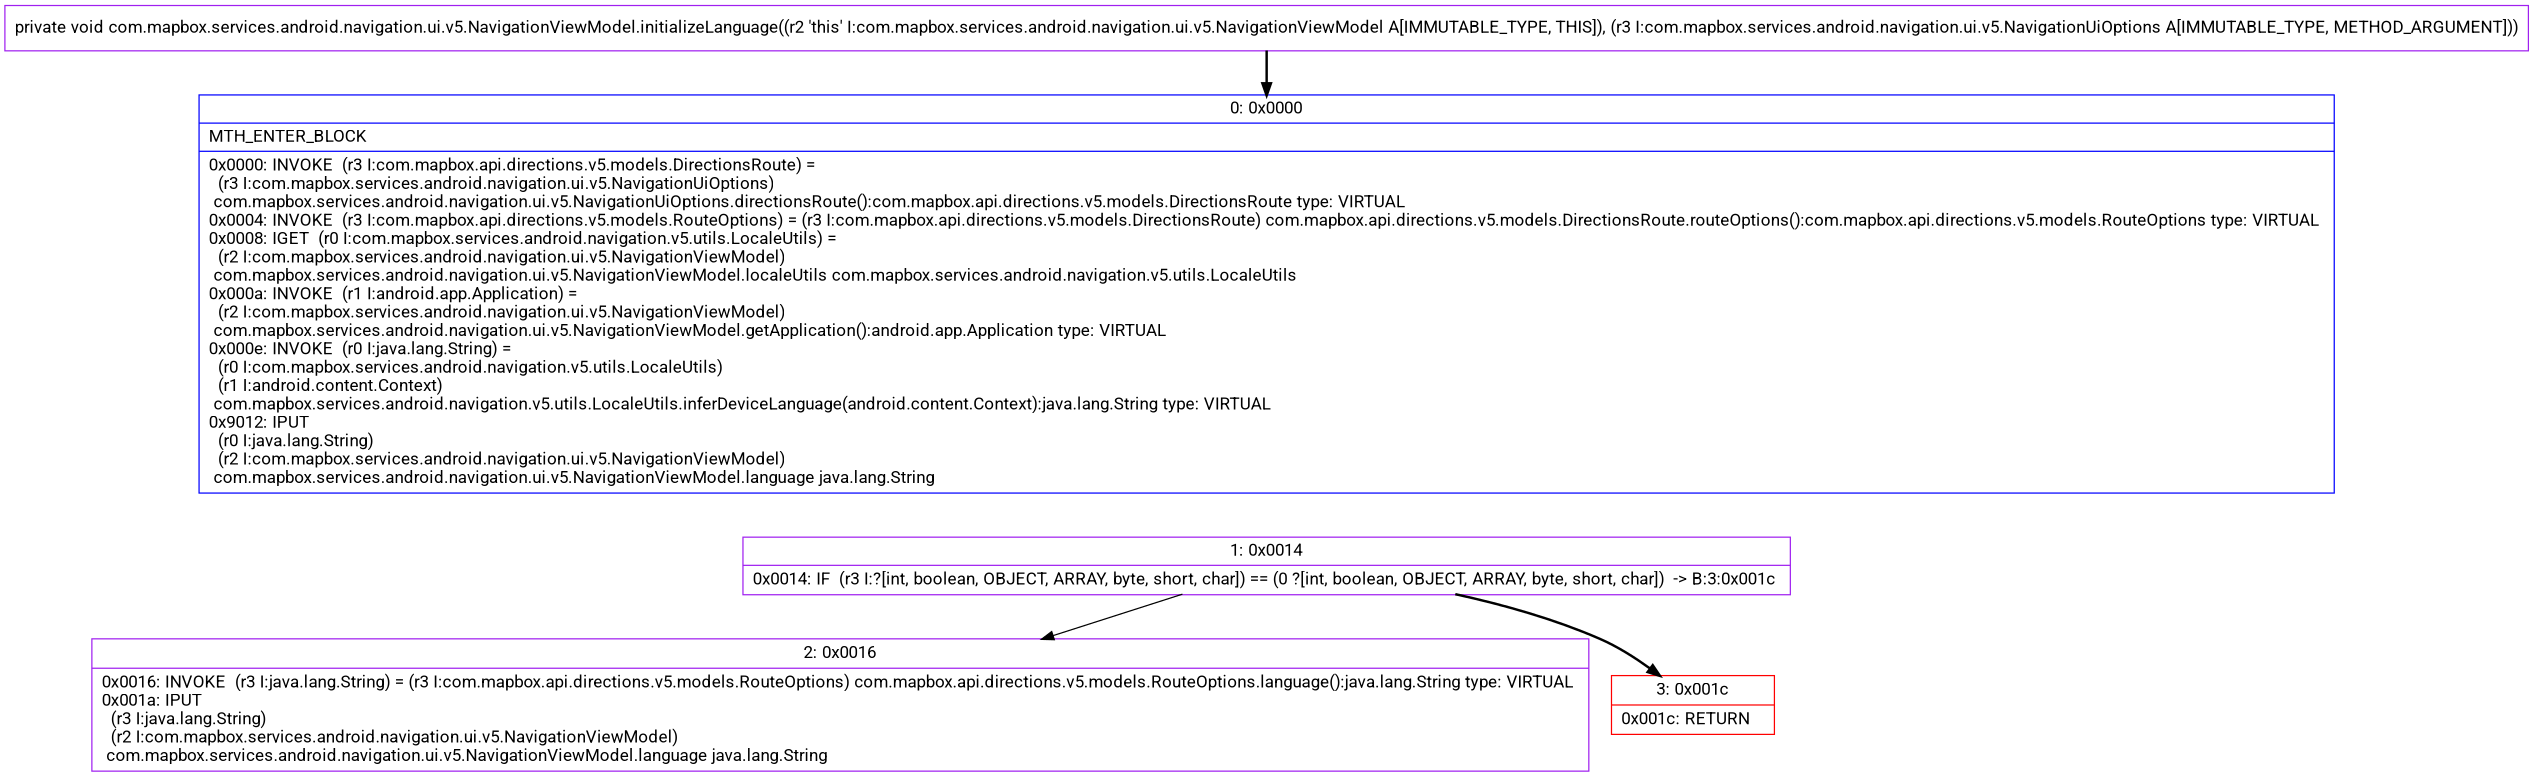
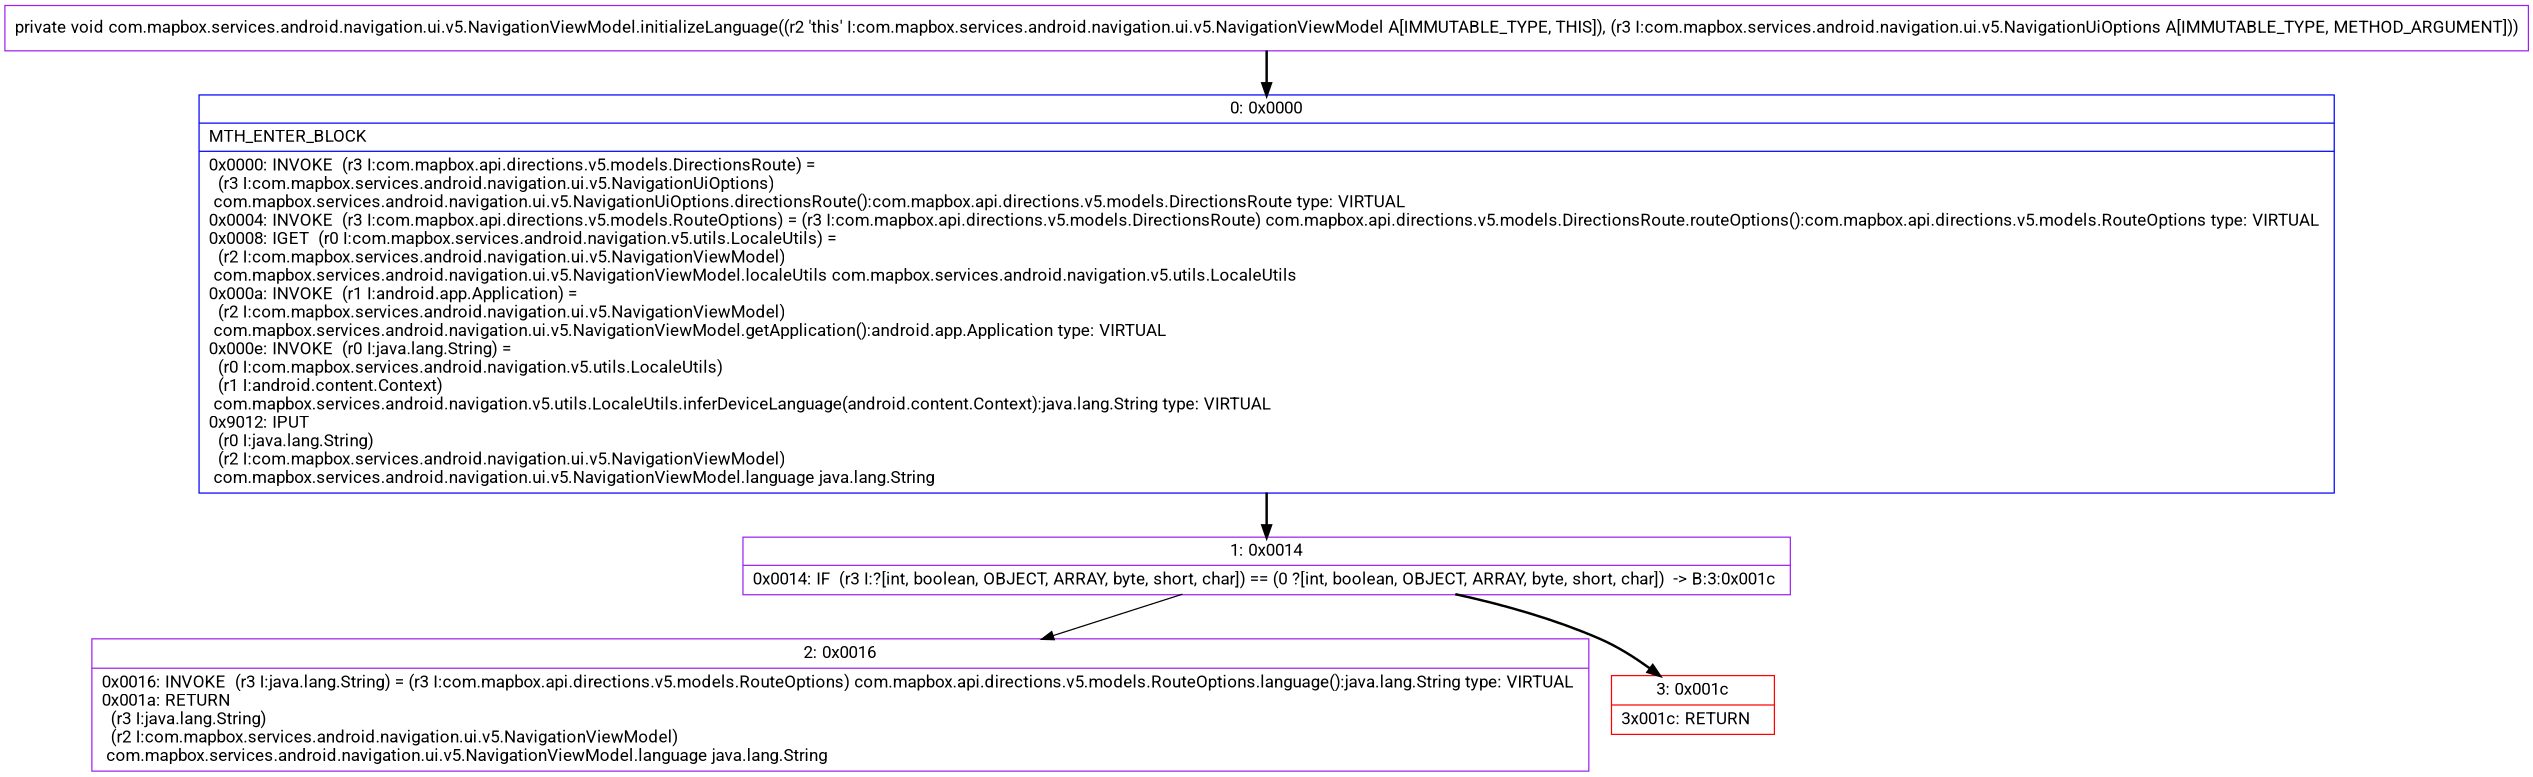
  digraph {
    fontname=Roboto
    node [color=purple fontname=Roboto shape=record]
    edge [fontname=Roboto style=bold]
    n1 [color=blue label="{0\:\ 0x0000|MTH_ENTER_BLOCK\l|0x0000: INVOKE  (r3 I:com.mapbox.api.directions.v5.models.DirectionsRoute) = \l  (r3 I:com.mapbox.services.android.navigation.ui.v5.NavigationUiOptions)\l com.mapbox.services.android.navigation.ui.v5.NavigationUiOptions.directionsRoute():com.mapbox.api.directions.v5.models.DirectionsRoute type: VIRTUAL \l0x0004: INVOKE  (r3 I:com.mapbox.api.directions.v5.models.RouteOptions) = (r3 I:com.mapbox.api.directions.v5.models.DirectionsRoute) com.mapbox.api.directions.v5.models.DirectionsRoute.routeOptions():com.mapbox.api.directions.v5.models.RouteOptions type: VIRTUAL \l0x0008: IGET  (r0 I:com.mapbox.services.android.navigation.v5.utils.LocaleUtils) = \l  (r2 I:com.mapbox.services.android.navigation.ui.v5.NavigationViewModel)\l com.mapbox.services.android.navigation.ui.v5.NavigationViewModel.localeUtils com.mapbox.services.android.navigation.v5.utils.LocaleUtils \l0x000a: INVOKE  (r1 I:android.app.Application) = \l  (r2 I:com.mapbox.services.android.navigation.ui.v5.NavigationViewModel)\l com.mapbox.services.android.navigation.ui.v5.NavigationViewModel.getApplication():android.app.Application type: VIRTUAL \l0x000e: INVOKE  (r0 I:java.lang.String) = \l  (r0 I:com.mapbox.services.android.navigation.v5.utils.LocaleUtils)\l  (r1 I:android.content.Context)\l com.mapbox.services.android.navigation.v5.utils.LocaleUtils.inferDeviceLanguage(android.content.Context):java.lang.String type: VIRTUAL \l0x9012: IPUT  \l  (r0 I:java.lang.String)\l  (r2 I:com.mapbox.services.android.navigation.ui.v5.NavigationViewModel)\l com.mapbox.services.android.navigation.ui.v5.NavigationViewModel.language java.lang.String \l}"]
    n2 [label="{1\:\ 0x0014|0x0014: IF  (r3 I:?[int, boolean, OBJECT, ARRAY, byte, short, char]) == (0 ?[int, boolean, OBJECT, ARRAY, byte, short, char])  \-\> B:3:0x001c \l}"]
-   n3 [label="{2\:\ 0x0016|0x0016: INVOKE  (r3 I:java.lang.String) = (r3 I:com.mapbox.api.directions.v5.models.RouteOptions) com.mapbox.api.directions.v5.models.RouteOptions.language():java.lang.String type: VIRTUAL \l0x001a: IPUT  \l  (r3 I:java.lang.String)\l  (r2 I:com.mapbox.services.android.navigation.ui.v5.NavigationViewModel)\l com.mapbox.services.android.navigation.ui.v5.NavigationViewModel.language java.lang.String \l}"]
-   n4 [color=red label="{3\:\ 0x001c|0x001c: RETURN   \l}"]
+   n3 [label="{2\:\ 0x0016|0x0016: INVOKE  (r3 I:java.lang.String) = (r3 I:com.mapbox.api.directions.v5.models.RouteOptions) com.mapbox.api.directions.v5.models.RouteOptions.language():java.lang.String type: VIRTUAL \l0x001a: RETURN  \l  (r3 I:java.lang.String)\l  (r2 I:com.mapbox.services.android.navigation.ui.v5.NavigationViewModel)\l com.mapbox.services.android.navigation.ui.v5.NavigationViewModel.language java.lang.String \l}"]
+   n4 [color=red label="{3\:\ 0x001c|3x001c: RETURN   \l}"]
    n5 [label="{private void com.mapbox.services.android.navigation.ui.v5.NavigationViewModel.initializeLanguage((r2 'this' I:com.mapbox.services.android.navigation.ui.v5.NavigationViewModel A[IMMUTABLE_TYPE, THIS]), (r3 I:com.mapbox.services.android.navigation.ui.v5.NavigationUiOptions A[IMMUTABLE_TYPE, METHOD_ARGUMENT])) }"]
+   n1 -> n2
    n2 -> n3 [style=solid]
    n2 -> n4
    n5 -> n1
  }
